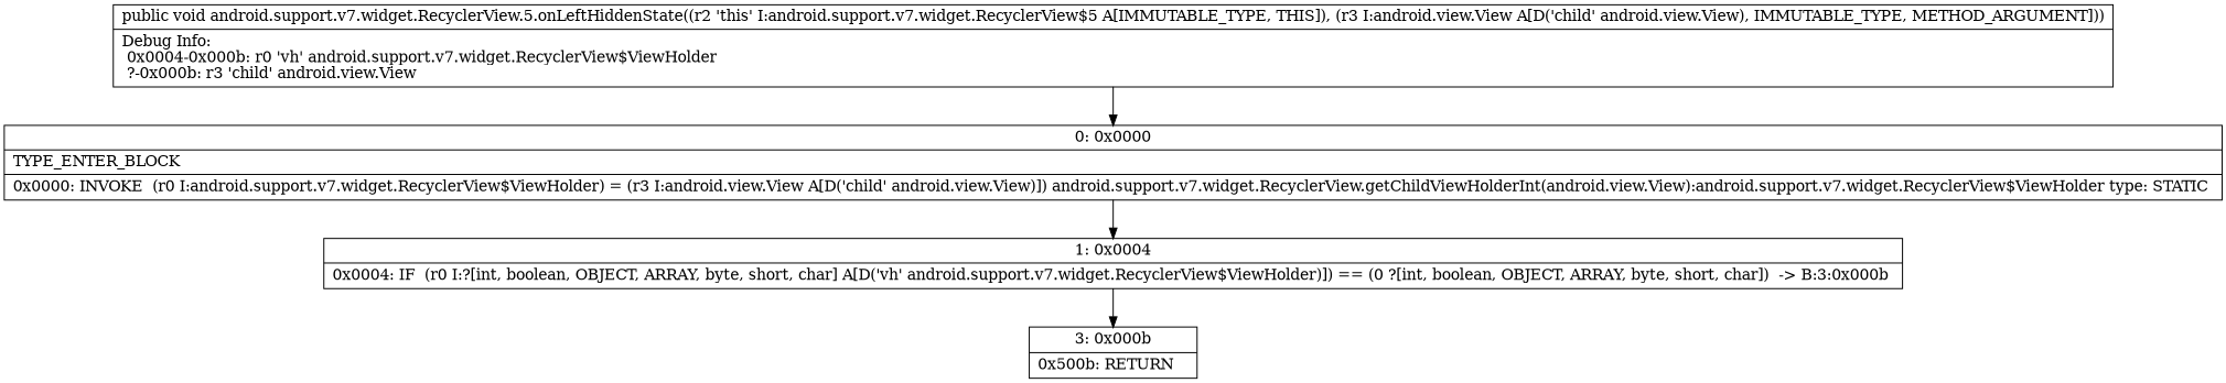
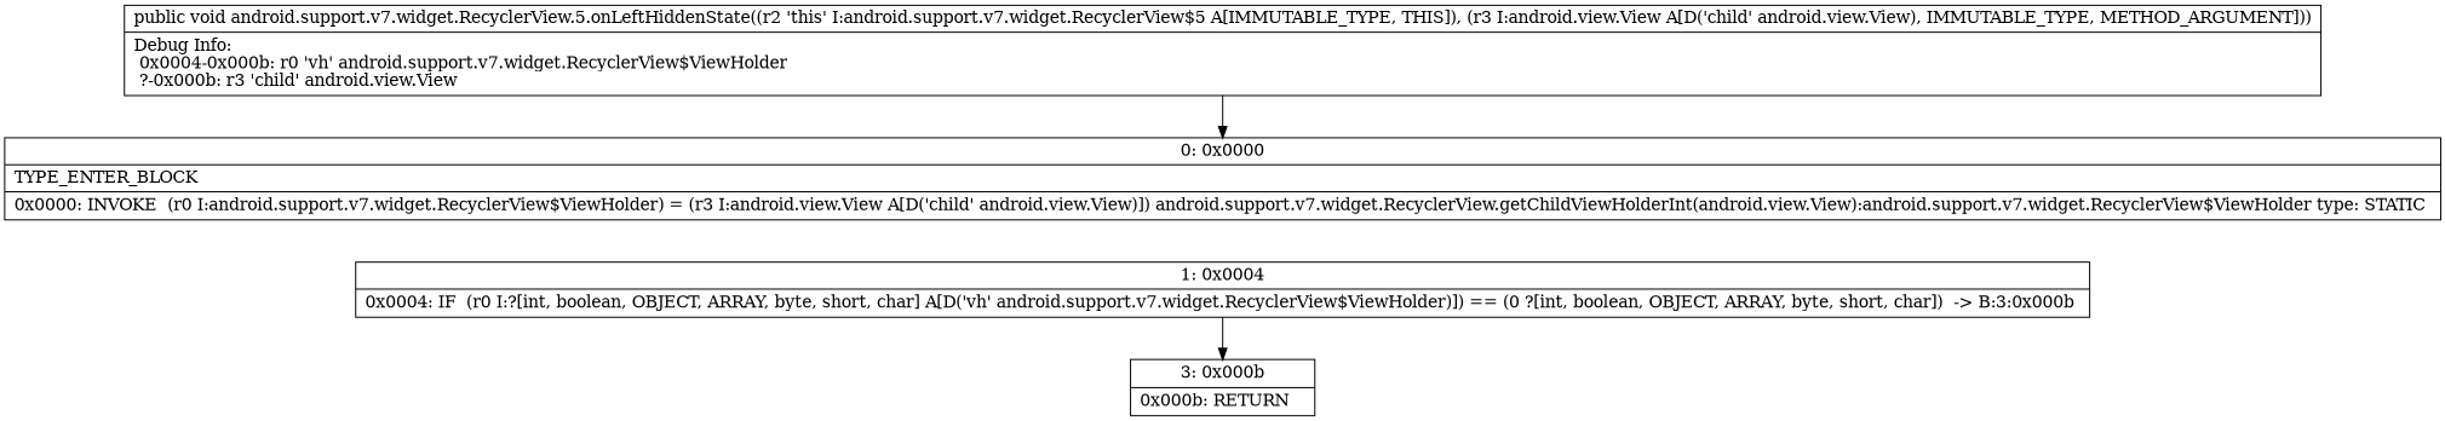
  digraph {
    node [shape=record]
    n1 [label="{0\:\ 0x0000|TYPE_ENTER_BLOCK\l|0x0000: INVOKE  (r0 I:android.support.v7.widget.RecyclerView$ViewHolder) = (r3 I:android.view.View A[D('child' android.view.View)]) android.support.v7.widget.RecyclerView.getChildViewHolderInt(android.view.View):android.support.v7.widget.RecyclerView$ViewHolder type: STATIC \l}"]
    n2 [label="{1\:\ 0x0004|0x0004: IF  (r0 I:?[int, boolean, OBJECT, ARRAY, byte, short, char] A[D('vh' android.support.v7.widget.RecyclerView$ViewHolder)]) == (0 ?[int, boolean, OBJECT, ARRAY, byte, short, char])  \-\> B:3:0x000b \l}"]
-   n3 [label="{3\:\ 0x000b|0x500b: RETURN   \l}"]
+   n3 [label="{3\:\ 0x000b|0x000b: RETURN   \l}"]
    n4 [label="{public void android.support.v7.widget.RecyclerView.5.onLeftHiddenState((r2 'this' I:android.support.v7.widget.RecyclerView$5 A[IMMUTABLE_TYPE, THIS]), (r3 I:android.view.View A[D('child' android.view.View), IMMUTABLE_TYPE, METHOD_ARGUMENT]))  | Debug Info:\l  0x0004\-0x000b: r0 'vh' android.support.v7.widget.RecyclerView$ViewHolder\l  ?\-0x000b: r3 'child' android.view.View\l}"]
-   n1 -> n2
    n2 -> n3
    n4 -> n1
  }
